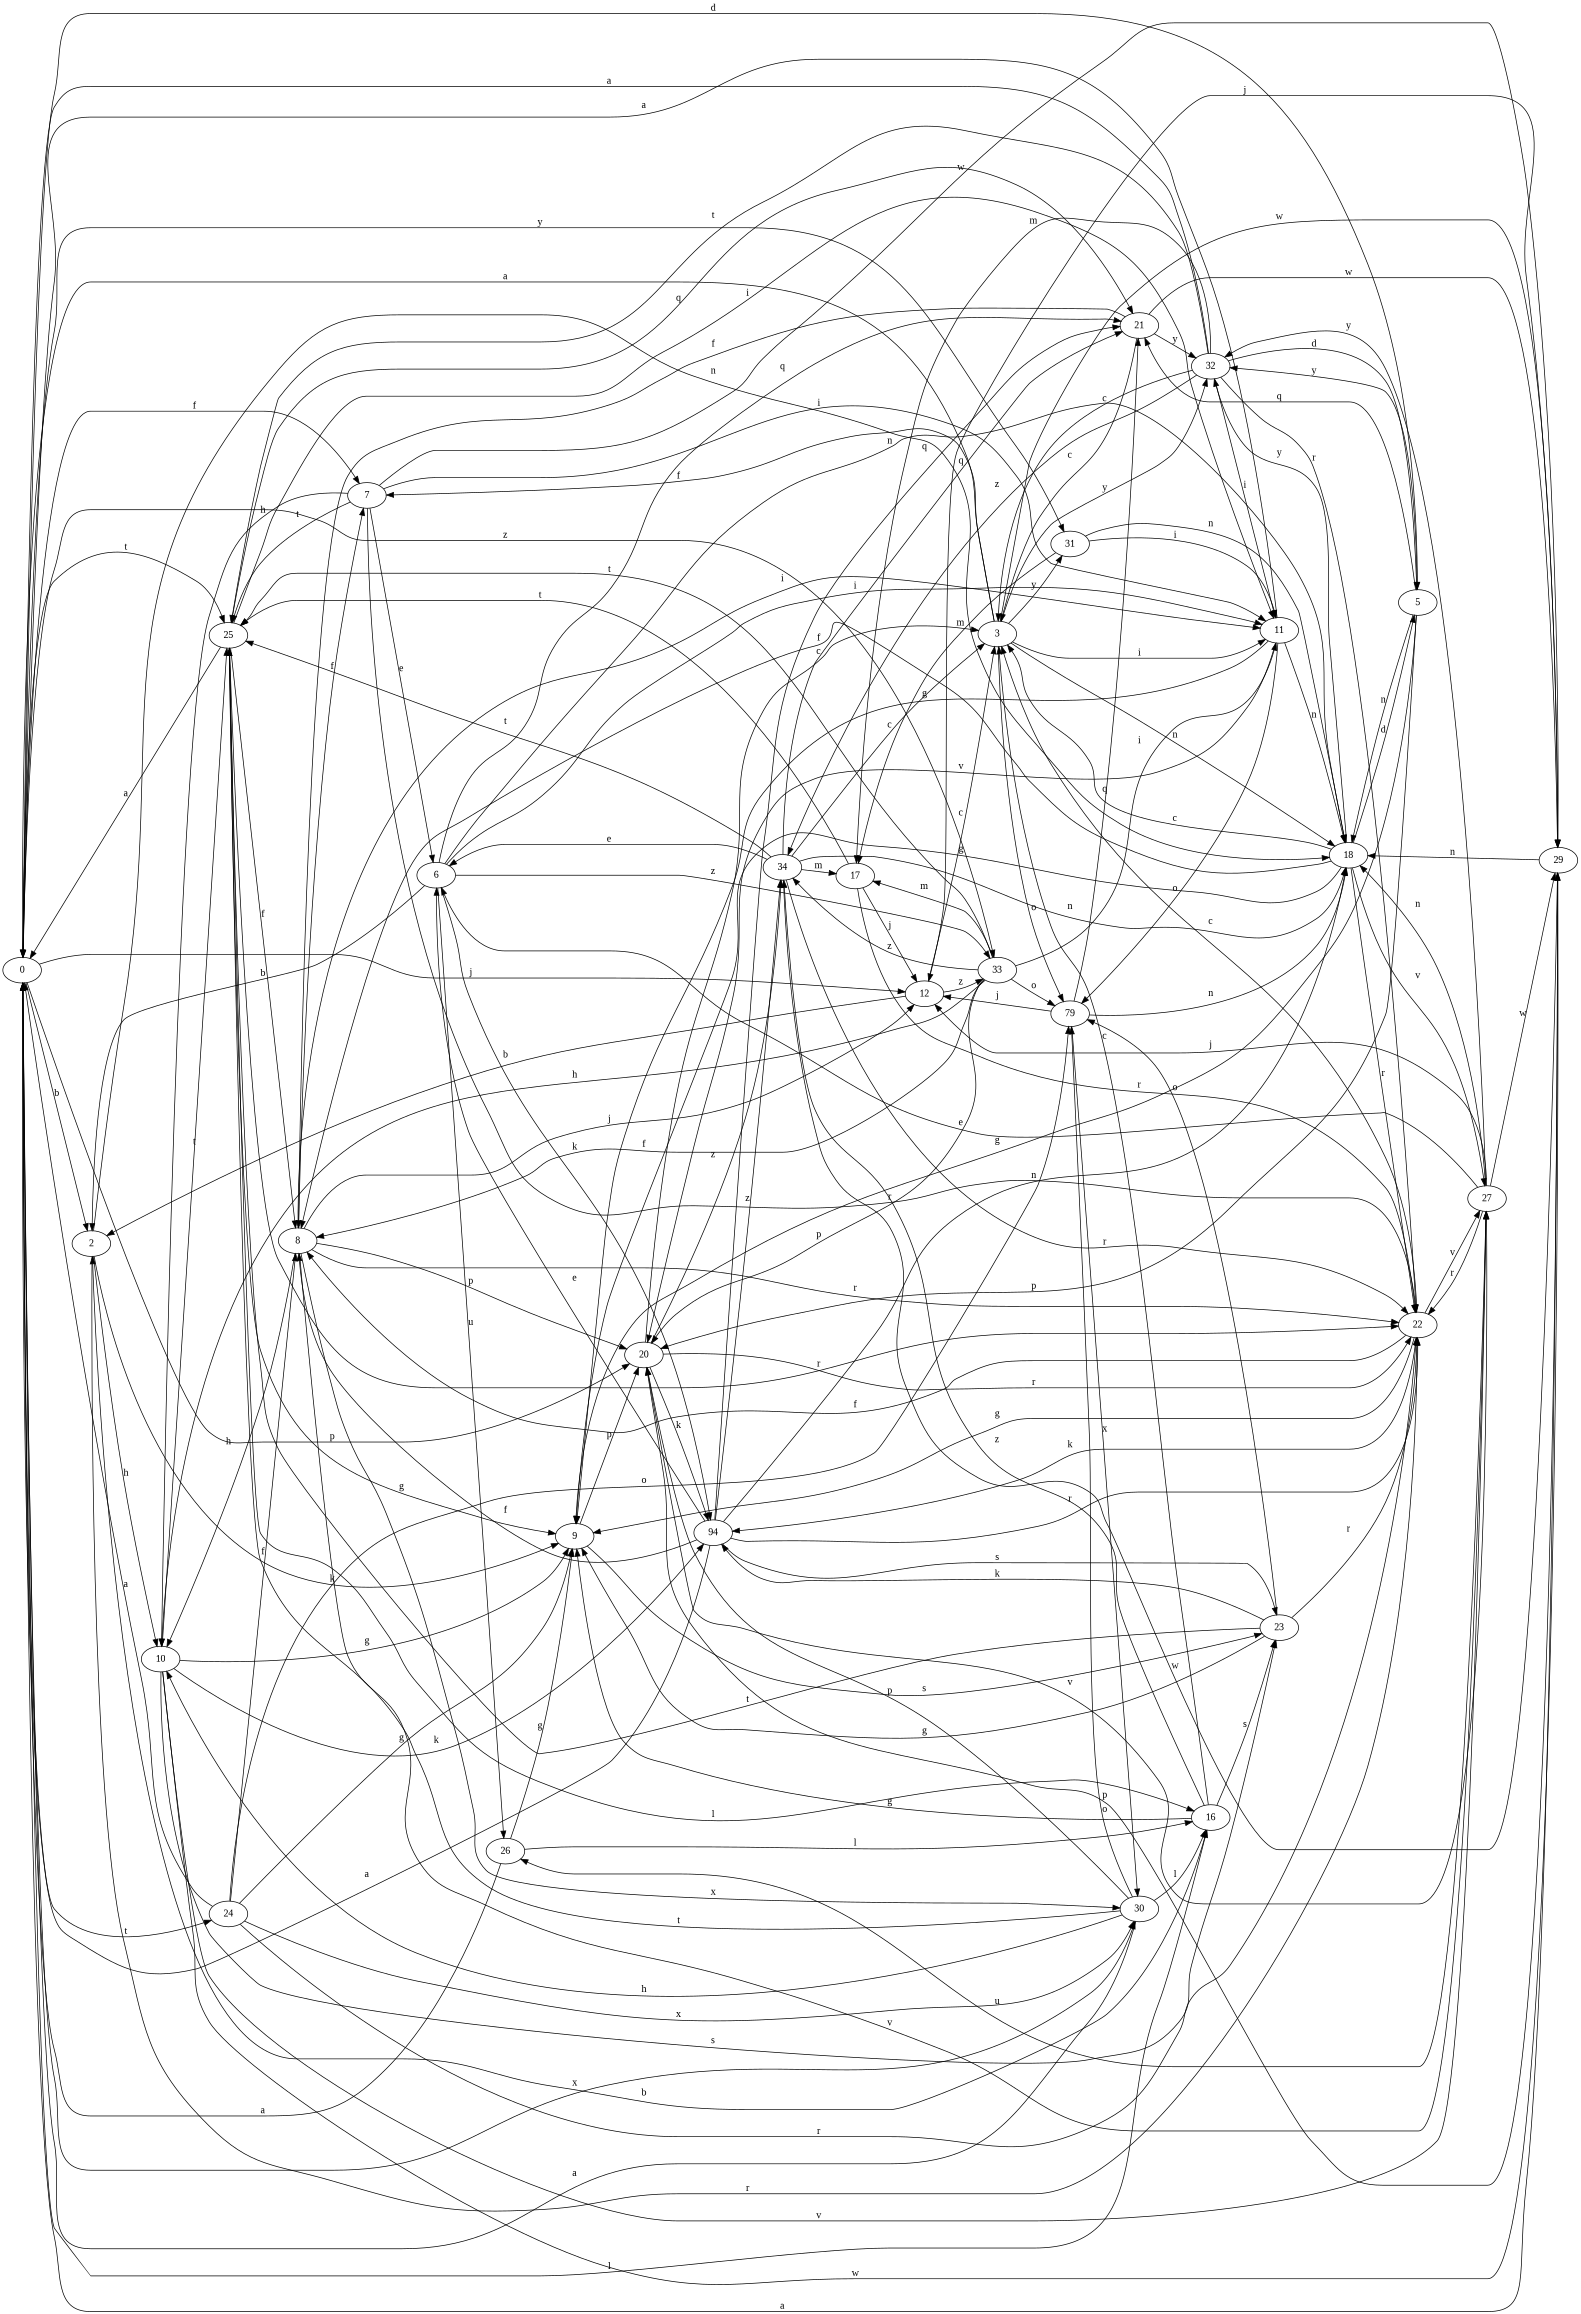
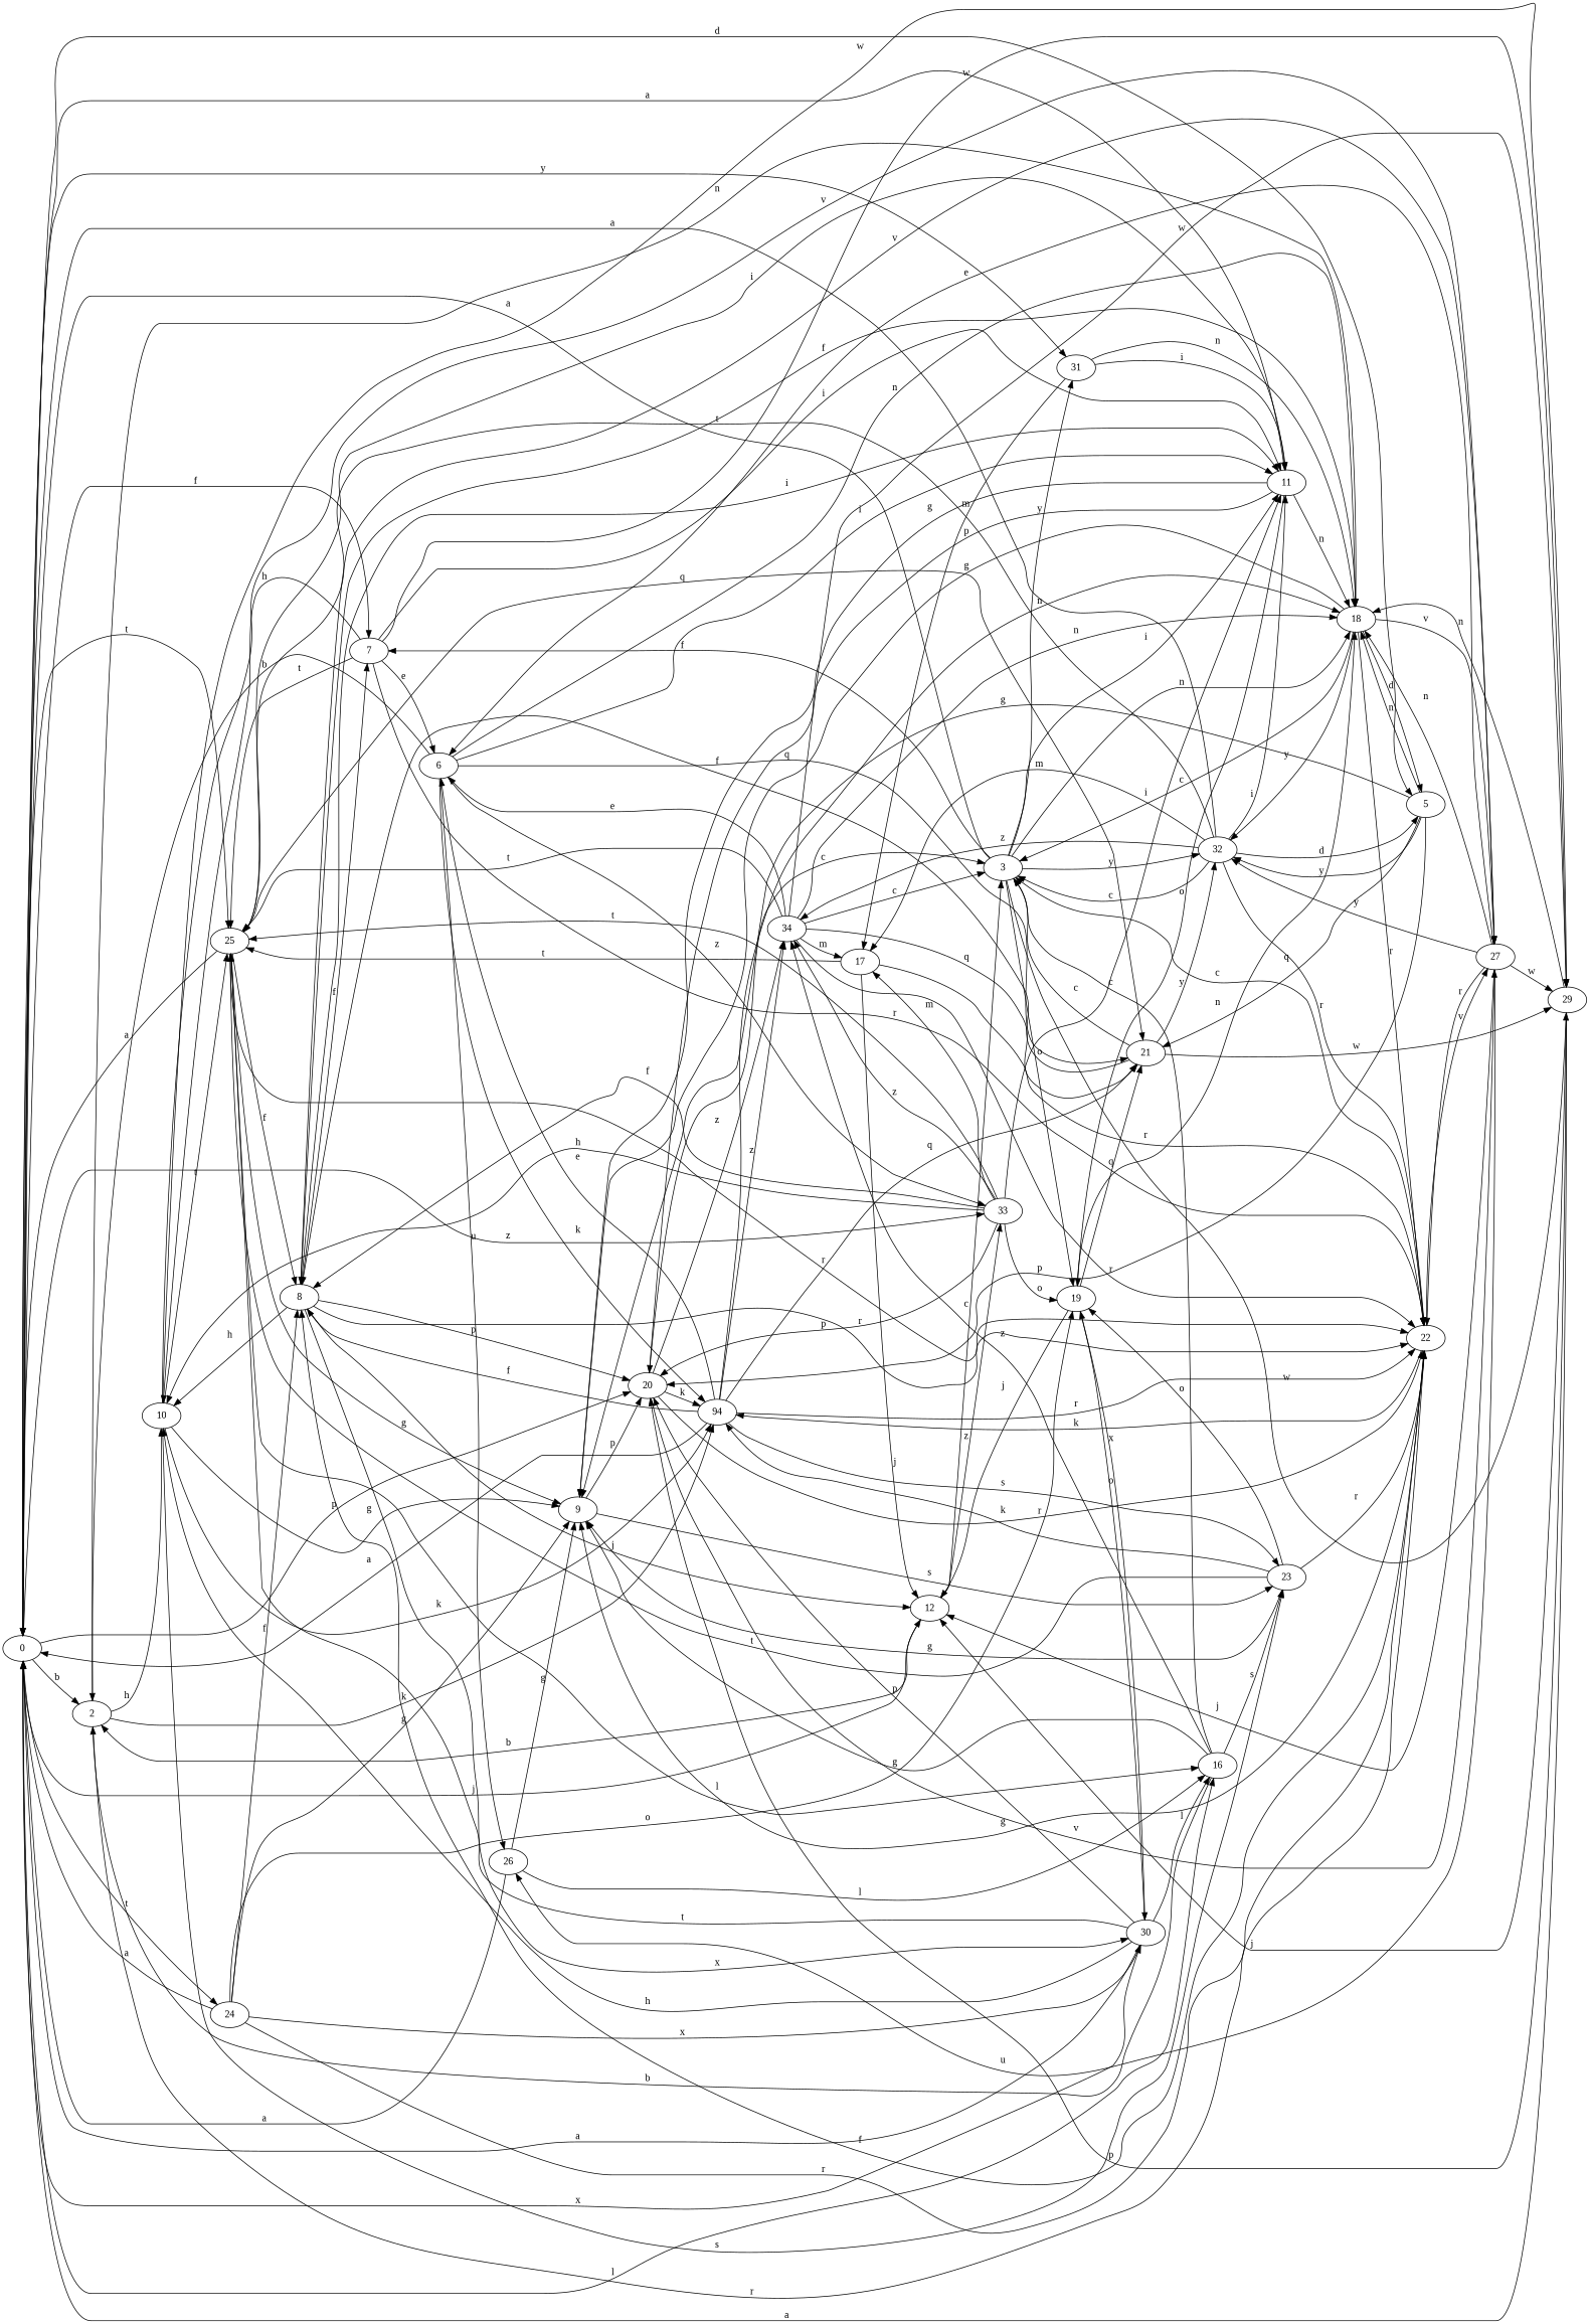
  strict digraph {
    fontname="Liberation Serif"
    rankdir=LR
    node [fontname="Liberation Serif"]
    edge [fontname="Liberation Serif"]
    0
    2
    5
    7
    12
    16
    20
    24
    25
    30
    31
    33
    10
    n14 [label=94]
    18
    22
    32
    9
    21
    11
    29
    6
    3
    23
    34
    27
-   19 [label=79]
+   19
    8
    17
    26
    0 -> 2 [label=b]
    0 -> 5 [label=d]
    0 -> 7 [label=f]
    0 -> 12 [label=j]
    0 -> 16 [label=l]
    0 -> 20 [label=p]
    0 -> 24 [label=t]
    0 -> 25 [label=t]
    0 -> 30 [label=x]
    0 -> 31 [label=y]
    0 -> 33 [label=z]
    2 -> 10 [label=h]
-   2 -> 9 [label=k]
+   2 -> n14 [label=k]
    2 -> 18 [label=n]
    2 -> 22 [label=r]
    5 -> 20 [label=p]
    5 -> 18 [label=n]
    5 -> 32 [label=y]
    5 -> 9 [label=g]
    5 -> 21 [label=q]
    7 -> 25 [label=t]
    7 -> 10 [label=h]
    7 -> 22 [label=r]
    7 -> 11 [label=i]
    7 -> 29 [label=w]
    7 -> 6 [label=e]
    12 -> 2 [label=b]
    12 -> 33 [label=z]
    12 -> 3 [label=c]
    16 -> 2 [label=b]
    16 -> 9 [label=g]
    16 -> 3 [label=c]
    16 -> 23 [label=s]
    16 -> 34 [label=z]
    20 -> n14 [label=k]
    20 -> 22 [label=r]
    20 -> 3 [label=c]
    20 -> 34 [label=z]
    20 -> 27 [label=v]
    24 -> 0 [label=a]
    24 -> 30 [label=x]
    24 -> 22 [label=r]
    24 -> 9 [label=g]
    24 -> 19 [label=o]
    24 -> 8 [label=f]
    25 -> 0 [label=a]
    25 -> 16 [label=l]
    25 -> 22 [label=r]
    25 -> 9 [label=g]
    25 -> 21 [label=q]
    25 -> 11 [label=i]
    25 -> 8 [label=f]
    30 -> 0 [label=a]
    30 -> 16 [label=l]
    30 -> 20 [label=p]
    30 -> 25 [label=t]
    30 -> 10 [label=h]
    30 -> 19 [label=o]
    31 -> 18 [label=n]
    31 -> 11 [label=i]
    31 -> 17 [label=m]
    33 -> 20 [label=p]
    33 -> 25 [label=t]
    33 -> 10 [label=h]
    33 -> 11 [label=i]
    33 -> 34 [label=z]
    33 -> 19 [label=o]
    33 -> 8 [label=f]
    33 -> 17 [label=m]
    10 -> 25 [label=t]
    10 -> n14 [label=k]
    10 -> 9 [label=g]
    10 -> 29 [label=w]
    10 -> 23 [label=s]
    10 -> 27 [label=v]
    n14 -> 0 [label=a]
    n14 -> 18 [label=n]
    n14 -> 22 [label=r]
    n14 -> 21 [label=q]
    n14 -> 6 [label=e]
    n14 -> 23 [label=s]
    n14 -> 34 [label=z]
    n14 -> 8 [label=f]
    18 -> 5 [label=d]
    18 -> 22 [label=r]
    18 -> 32 [label=y]
    18 -> 9 [label=g]
    18 -> 3 [label=c]
    18 -> 27 [label=v]
    18 -> 8 [label=f]
    22 -> n14 [label=k]
    22 -> 9 [label=g]
    22 -> 3 [label=c]
    22 -> 27 [label=v]
    22 -> 8 [label=f]
    32 -> 0 [label=a]
    32 -> 5 [label=d]
    32 -> 25 [label=t]
    32 -> 22 [label=r]
    32 -> 11 [label=i]
    32 -> 3 [label=c]
    32 -> 34 [label=z]
    32 -> 17 [label=m]
    9 -> 20 [label=p]
    9 -> 23 [label=s]
    21 -> 32 [label=y]
    21 -> 29 [label=w]
    21 -> 3 [label=c]
    21 -> 8 [label=f]
    11 -> 0 [label=a]
-   11 -> 20 [label=v]
+   11 -> 20 [label=p]
    11 -> 18 [label=n]
    11 -> 9 [label=g]
    11 -> 19 [label=o]
    29 -> 0 [label=a]
    29 -> 12 [label=j]
    29 -> 20 [label=p]
    29 -> 18 [label=n]
    6 -> 2 [label=b]
    6 -> 33 [label=z]
    6 -> n14 [label=k]
    6 -> 18 [label=n]
    6 -> 21 [label=q]
    6 -> 11 [label=i]
    6 -> 26 [label=u]
    3 -> 0 [label=a]
    3 -> 7 [label=f]
    3 -> 31 [label=y]
    3 -> 18 [label=n]
    3 -> 32 [label=y]
    3 -> 11 [label=i]
    3 -> 29 [label=w]
    3 -> 19 [label=o]
    23 -> 25 [label=t]
    23 -> n14 [label=k]
    23 -> 22 [label=r]
    23 -> 9 [label=g]
    23 -> 19 [label=o]
    34 -> 25 [label=t]
    34 -> 18 [label=n]
    34 -> 22 [label=r]
    34 -> 21 [label=q]
    34 -> 29 [label=w]
    34 -> 6 [label=e]
    34 -> 3 [label=c]
    34 -> 17 [label=m]
    27 -> 12 [label=j]
    27 -> 18 [label=n]
    27 -> 22 [label=r]
    27 -> 32 [label=y]
    27 -> 29 [label=w]
    27 -> 6 [label=e]
    27 -> 26 [label=u]
    19 -> 12 [label=j]
    19 -> 30 [label=x]
    19 -> 18 [label=n]
    19 -> 21 [label=q]
    8 -> 7 [label=f]
    8 -> 12 [label=j]
    8 -> 20 [label=p]
    8 -> 30 [label=x]
    8 -> 10 [label=h]
    8 -> 22 [label=r]
    8 -> 11 [label=i]
    8 -> 27 [label=v]
    17 -> 12 [label=j]
    17 -> 25 [label=t]
    17 -> 22 [label=r]
    26 -> 0 [label=a]
    26 -> 16 [label=l]
    26 -> 9 [label=g]
  }
